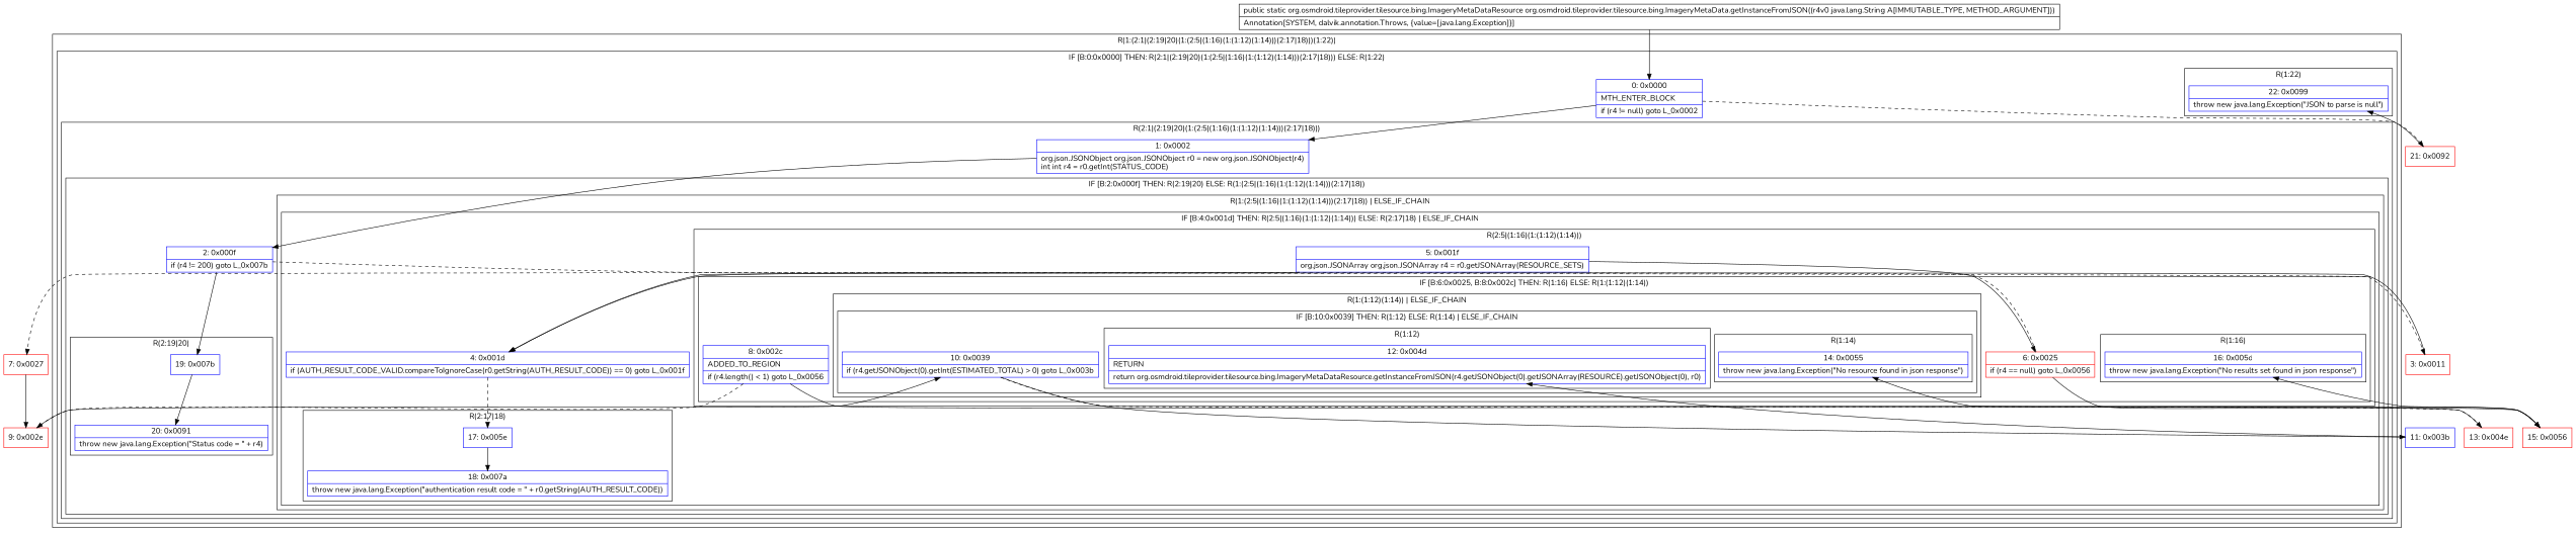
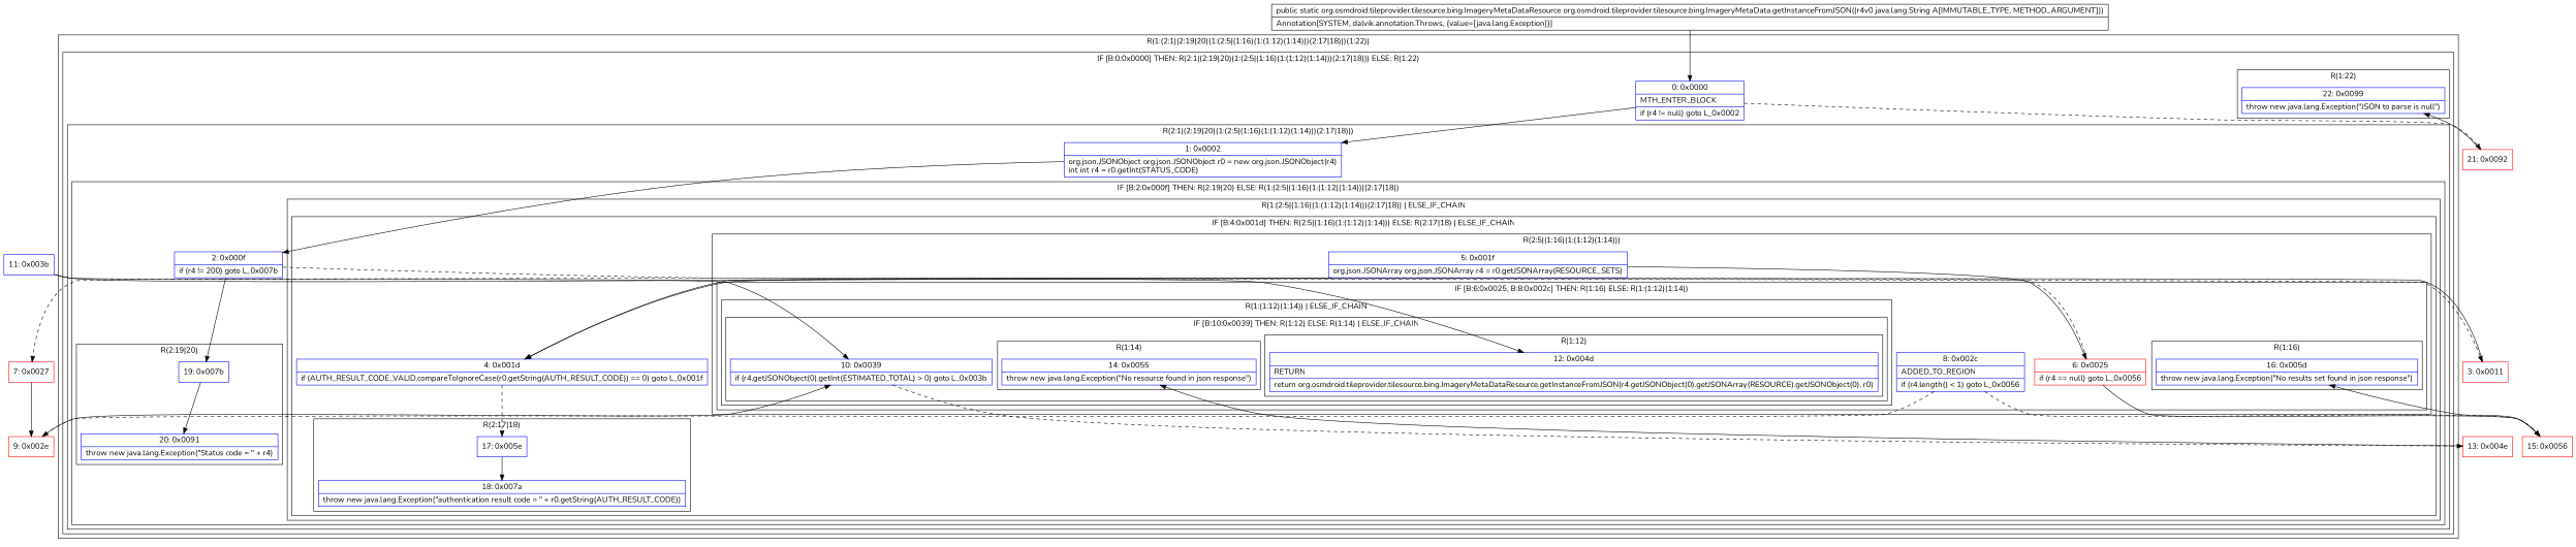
  digraph {
    fontname=Nunito
    node [color=blue fontname=Nunito shape=record]
    edge [fontname=Nunito]
    n1 [label="{19\:\ 0x007b}"]
    n2 [label="{20\:\ 0x0091|throw new java.lang.Exception(\"Status code = \" + r4)\l}"]
    n3 [label="{16\:\ 0x005d|throw new java.lang.Exception(\"No results set found in json response\")\l}"]
    n4 [label="{12\:\ 0x004d|RETURN\l|return org.osmdroid.tileprovider.tilesource.bing.ImageryMetaDataResource.getInstanceFromJSON(r4.getJSONObject(0).getJSONArray(RESOURCE).getJSONObject(0), r0)\l}"]
    n5 [label="{14\:\ 0x0055|throw new java.lang.Exception(\"No resource found in json response\")\l}"]
    n6 [label="{10\:\ 0x0039|if (r4.getJSONObject(0).getInt(ESTIMATED_TOTAL) \> 0) goto L_0x003b\l}"]
    n7 [color=red label="{6\:\ 0x0025|if (r4 == null) goto L_0x0056\l}"]
    n8 [label="{8\:\ 0x002c|ADDED_TO_REGION\l|if (r4.length() \< 1) goto L_0x0056\l}"]
    n9 [label="{5\:\ 0x001f|org.json.JSONArray org.json.JSONArray r4 = r0.getJSONArray(RESOURCE_SETS)\l}"]
    n10 [label="{17\:\ 0x005e}"]
    n11 [label="{18\:\ 0x007a|throw new java.lang.Exception(\"authentication result code = \" + r0.getString(AUTH_RESULT_CODE))\l}"]
    n12 [label="{4\:\ 0x001d|if (AUTH_RESULT_CODE_VALID.compareToIgnoreCase(r0.getString(AUTH_RESULT_CODE)) == 0) goto L_0x001f\l}"]
    n13 [label="{2\:\ 0x000f|if (r4 != 200) goto L_0x007b\l}"]
    n14 [label="{1\:\ 0x0002|org.json.JSONObject org.json.JSONObject r0 = new org.json.JSONObject(r4)\lint int r4 = r0.getInt(STATUS_CODE)\l}"]
    n15 [label="{22\:\ 0x0099|throw new java.lang.Exception(\"JSON to parse is null\")\l}"]
    n16 [label="{0\:\ 0x0000|MTH_ENTER_BLOCK\l|if (r4 != null) goto L_0x0002\l}"]
    n17 [label="{11\:\ 0x003b}"]
    n18 [color=red label="{13\:\ 0x004e}"]
    n19 [color=red label="{7\:\ 0x0027}"]
    n20 [color=red label="{15\:\ 0x0056}"]
    n21 [color=red label="{9\:\ 0x002e}"]
    n22 [color=red label="{3\:\ 0x0011}"]
    n23 [color=red label="{21\:\ 0x0092}"]
    n24 [label="{public static org.osmdroid.tileprovider.tilesource.bing.ImageryMetaDataResource org.osmdroid.tileprovider.tilesource.bing.ImageryMetaData.getInstanceFromJSON((r4v0 java.lang.String A[IMMUTABLE_TYPE, METHOD_ARGUMENT]))  | Annotation[SYSTEM, dalvik.annotation.Throws, \{value=[java.lang.Exception]\}]\l}" color=""]
    subgraph cluster_1 {
      label="R(1:(2:1|(2:19|20)(1:(2:5|(1:16)(1:(1:12)(1:14)))(2:17|18)))(1:22))"
      subgraph cluster_2 {
        label="IF [B:0:0x0000] THEN: R(2:1|(2:19|20)(1:(2:5|(1:16)(1:(1:12)(1:14)))(2:17|18))) ELSE: R(1:22)"
        n16
        subgraph cluster_3 {
          label="R(2:1|(2:19|20)(1:(2:5|(1:16)(1:(1:12)(1:14)))(2:17|18)))"
          n14
          subgraph cluster_4 {
            label="IF [B:2:0x000f] THEN: R(2:19|20) ELSE: R(1:(2:5|(1:16)(1:(1:12)(1:14)))(2:17|18))"
            n13
            subgraph cluster_5 {
              label="R(2:19|20)"
              n1
              n2
            }
            subgraph cluster_6 {
              label="R(1:(2:5|(1:16)(1:(1:12)(1:14)))(2:17|18)) | ELSE_IF_CHAIN\l"
              subgraph cluster_7 {
                label="IF [B:4:0x001d] THEN: R(2:5|(1:16)(1:(1:12)(1:14))) ELSE: R(2:17|18) | ELSE_IF_CHAIN\l"
                n12
                subgraph cluster_8 {
                  label="R(2:5|(1:16)(1:(1:12)(1:14)))"
                  n9
                  subgraph cluster_9 {
                    label="IF [B:6:0x0025, B:8:0x002c] THEN: R(1:16) ELSE: R(1:(1:12)(1:14))"
                    n7
                    n8
                    subgraph cluster_10 {
                      label="R(1:16)"
                      n3
                    }
                    subgraph cluster_11 {
                      label="R(1:(1:12)(1:14)) | ELSE_IF_CHAIN\l"
                      subgraph cluster_12 {
                        label="IF [B:10:0x0039] THEN: R(1:12) ELSE: R(1:14) | ELSE_IF_CHAIN\l"
                        n6
                        subgraph cluster_13 {
                          label="R(1:12)"
                          n4
                        }
                        subgraph cluster_14 {
                          label="R(1:14)"
                          n5
                        }
                      }
                    }
                  }
                }
                subgraph cluster_15 {
                  label="R(2:17|18)"
                  n10
                  n11
                }
              }
            }
          }
        }
        subgraph cluster_16 {
          label="R(1:22)"
          n15
        }
      }
    }
    n1 -> n2
-   n6 -> n17
+   n17 -> n6
    n6 -> n18 [style=dashed]
    n7 -> n19 [style=dashed]
    n7 -> n20
-   n8 -> n20
+   n8 -> n20 [style=dashed]
    n8 -> n21 [style=dashed]
    n9 -> n7
    n9 -> n12
    n10 -> n11
    n12 -> n10 [style=dashed]
    n13 -> n1
    n13 -> n22 [style=dashed]
    n14 -> n13
    n16 -> n14
    n16 -> n23 [style=dashed]
    n17 -> n4
    n18 -> n5
    n19 -> n21
    n20 -> n3
    n21 -> n6
    n22 -> n12
    n23 -> n15
    n24 -> n16
  }
